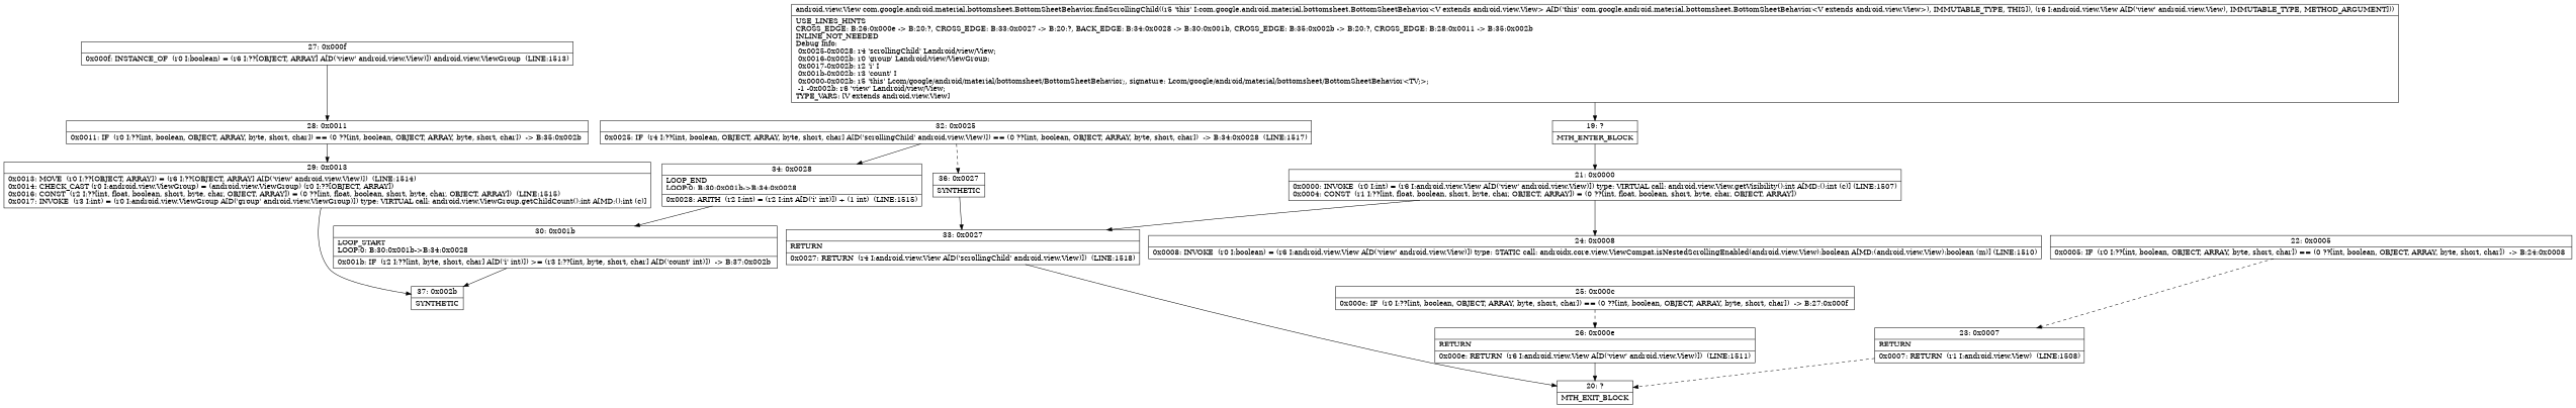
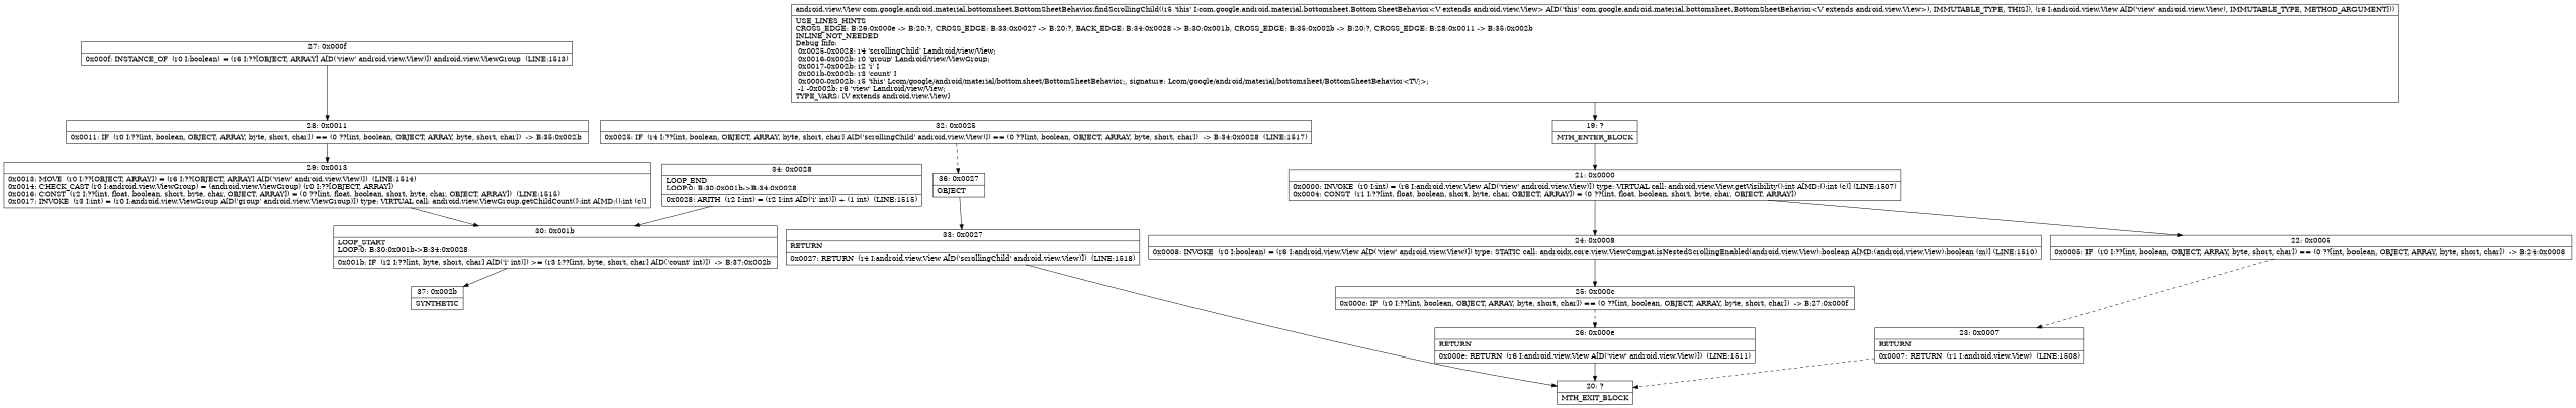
  digraph {
    node [shape=record]
    n1 [label="{19\:\ ?|MTH_ENTER_BLOCK\l}"]
    n2 [label="{21\:\ 0x0000|0x0000: INVOKE  (r0 I:int) = (r6 I:android.view.View A[D('view' android.view.View)]) type: VIRTUAL call: android.view.View.getVisibility():int A[MD:():int (c)] (LINE:1507)\l0x0004: CONST  (r1 I:??[int, float, boolean, short, byte, char, OBJECT, ARRAY]) = (0 ??[int, float, boolean, short, byte, char, OBJECT, ARRAY]) \l}"]
    n3 [label="{22\:\ 0x0005|0x0005: IF  (r0 I:??[int, boolean, OBJECT, ARRAY, byte, short, char]) == (0 ??[int, boolean, OBJECT, ARRAY, byte, short, char])  \-\> B:24:0x0008 \l}"]
    n4 [label="{24\:\ 0x0008|0x0008: INVOKE  (r0 I:boolean) = (r6 I:android.view.View A[D('view' android.view.View)]) type: STATIC call: androidx.core.view.ViewCompat.isNestedScrollingEnabled(android.view.View):boolean A[MD:(android.view.View):boolean (m)] (LINE:1510)\l}"]
    n5 [label="{23\:\ 0x0007|RETURN\l|0x0007: RETURN  (r1 I:android.view.View)  (LINE:1508)\l}"]
    n6 [label="{20\:\ ?|MTH_EXIT_BLOCK\l}"]
    n7 [label="{25\:\ 0x000c|0x000c: IF  (r0 I:??[int, boolean, OBJECT, ARRAY, byte, short, char]) == (0 ??[int, boolean, OBJECT, ARRAY, byte, short, char])  \-\> B:27:0x000f \l}"]
    n8 [label="{26\:\ 0x000e|RETURN\l|0x000e: RETURN  (r6 I:android.view.View A[D('view' android.view.View)])  (LINE:1511)\l}"]
    n9 [label="{27\:\ 0x000f|0x000f: INSTANCE_OF  (r0 I:boolean) = (r6 I:??[OBJECT, ARRAY] A[D('view' android.view.View)]) android.view.ViewGroup  (LINE:1513)\l}"]
    n10 [label="{28\:\ 0x0011|0x0011: IF  (r0 I:??[int, boolean, OBJECT, ARRAY, byte, short, char]) == (0 ??[int, boolean, OBJECT, ARRAY, byte, short, char])  \-\> B:35:0x002b \l}"]
    n11 [label="{29\:\ 0x0013|0x0013: MOVE  (r0 I:??[OBJECT, ARRAY]) = (r6 I:??[OBJECT, ARRAY] A[D('view' android.view.View)])  (LINE:1514)\l0x0014: CHECK_CAST (r0 I:android.view.ViewGroup) = (android.view.ViewGroup) (r0 I:??[OBJECT, ARRAY]) \l0x0016: CONST  (r2 I:??[int, float, boolean, short, byte, char, OBJECT, ARRAY]) = (0 ??[int, float, boolean, short, byte, char, OBJECT, ARRAY])  (LINE:1515)\l0x0017: INVOKE  (r3 I:int) = (r0 I:android.view.ViewGroup A[D('group' android.view.ViewGroup)]) type: VIRTUAL call: android.view.ViewGroup.getChildCount():int A[MD:():int (c)]\l}"]
    n12 [label="{30\:\ 0x001b|LOOP_START\lLOOP:0: B:30:0x001b\-\>B:34:0x0028\l|0x001b: IF  (r2 I:??[int, byte, short, char] A[D('i' int)]) \>= (r3 I:??[int, byte, short, char] A[D('count' int)])  \-\> B:37:0x002b \l}"]
    n13 [label="{37\:\ 0x002b|SYNTHETIC\l}"]
    n14 [label="{32\:\ 0x0025|0x0025: IF  (r4 I:??[int, boolean, OBJECT, ARRAY, byte, short, char] A[D('scrollingChild' android.view.View)]) == (0 ??[int, boolean, OBJECT, ARRAY, byte, short, char])  \-\> B:34:0x0028  (LINE:1517)\l}"]
    n15 [label="{34\:\ 0x0028|LOOP_END\lLOOP:0: B:30:0x001b\-\>B:34:0x0028\l|0x0028: ARITH  (r2 I:int) = (r2 I:int A[D('i' int)]) + (1 int)  (LINE:1515)\l}"]
-   n16 [label="{36\:\ 0x0027|SYNTHETIC\l}"]
+   n16 [label="{36\:\ 0x0027|OBJECT\l}"]
    n17 [label="{33\:\ 0x0027|RETURN\l|0x0027: RETURN  (r4 I:android.view.View A[D('scrollingChild' android.view.View)])  (LINE:1518)\l}"]
    n18 [label="{android.view.View com.google.android.material.bottomsheet.BottomSheetBehavior.findScrollingChild((r5 'this' I:com.google.android.material.bottomsheet.BottomSheetBehavior\<V extends android.view.View\> A[D('this' com.google.android.material.bottomsheet.BottomSheetBehavior\<V extends android.view.View\>), IMMUTABLE_TYPE, THIS]), (r6 I:android.view.View A[D('view' android.view.View), IMMUTABLE_TYPE, METHOD_ARGUMENT]))  | USE_LINES_HINTS\lCROSS_EDGE: B:26:0x000e \-\> B:20:?, CROSS_EDGE: B:33:0x0027 \-\> B:20:?, BACK_EDGE: B:34:0x0028 \-\> B:30:0x001b, CROSS_EDGE: B:35:0x002b \-\> B:20:?, CROSS_EDGE: B:28:0x0011 \-\> B:35:0x002b\lINLINE_NOT_NEEDED\lDebug Info:\l  0x0025\-0x0028: r4 'scrollingChild' Landroid\/view\/View;\l  0x0016\-0x002b: r0 'group' Landroid\/view\/ViewGroup;\l  0x0017\-0x002b: r2 'i' I\l  0x001b\-0x002b: r3 'count' I\l  0x0000\-0x002b: r5 'this' Lcom\/google\/android\/material\/bottomsheet\/BottomSheetBehavior;, signature: Lcom\/google\/android\/material\/bottomsheet\/BottomSheetBehavior\<TV;\>;\l  \-1 \-0x002b: r6 'view' Landroid\/view\/View;\lTYPE_VARS: [V extends android.view.View]\l}"]
    n1 -> n2
-   n2 -> n17
+   n2 -> n3
    n2 -> n4
    n3 -> n5 [style=dashed]
+   n4 -> n7
    n5 -> n6 [style=dashed]
    n7 -> n8 [style=dashed]
    n8 -> n6
    n9 -> n10
    n10 -> n11 [style=solid]
-   n11 -> n13
+   n11 -> n12
    n12 -> n13
-   n14 -> n15
    n14 -> n16 [style=dashed]
    n15 -> n12
    n16 -> n17
    n17 -> n6
    n18 -> n1
  }
